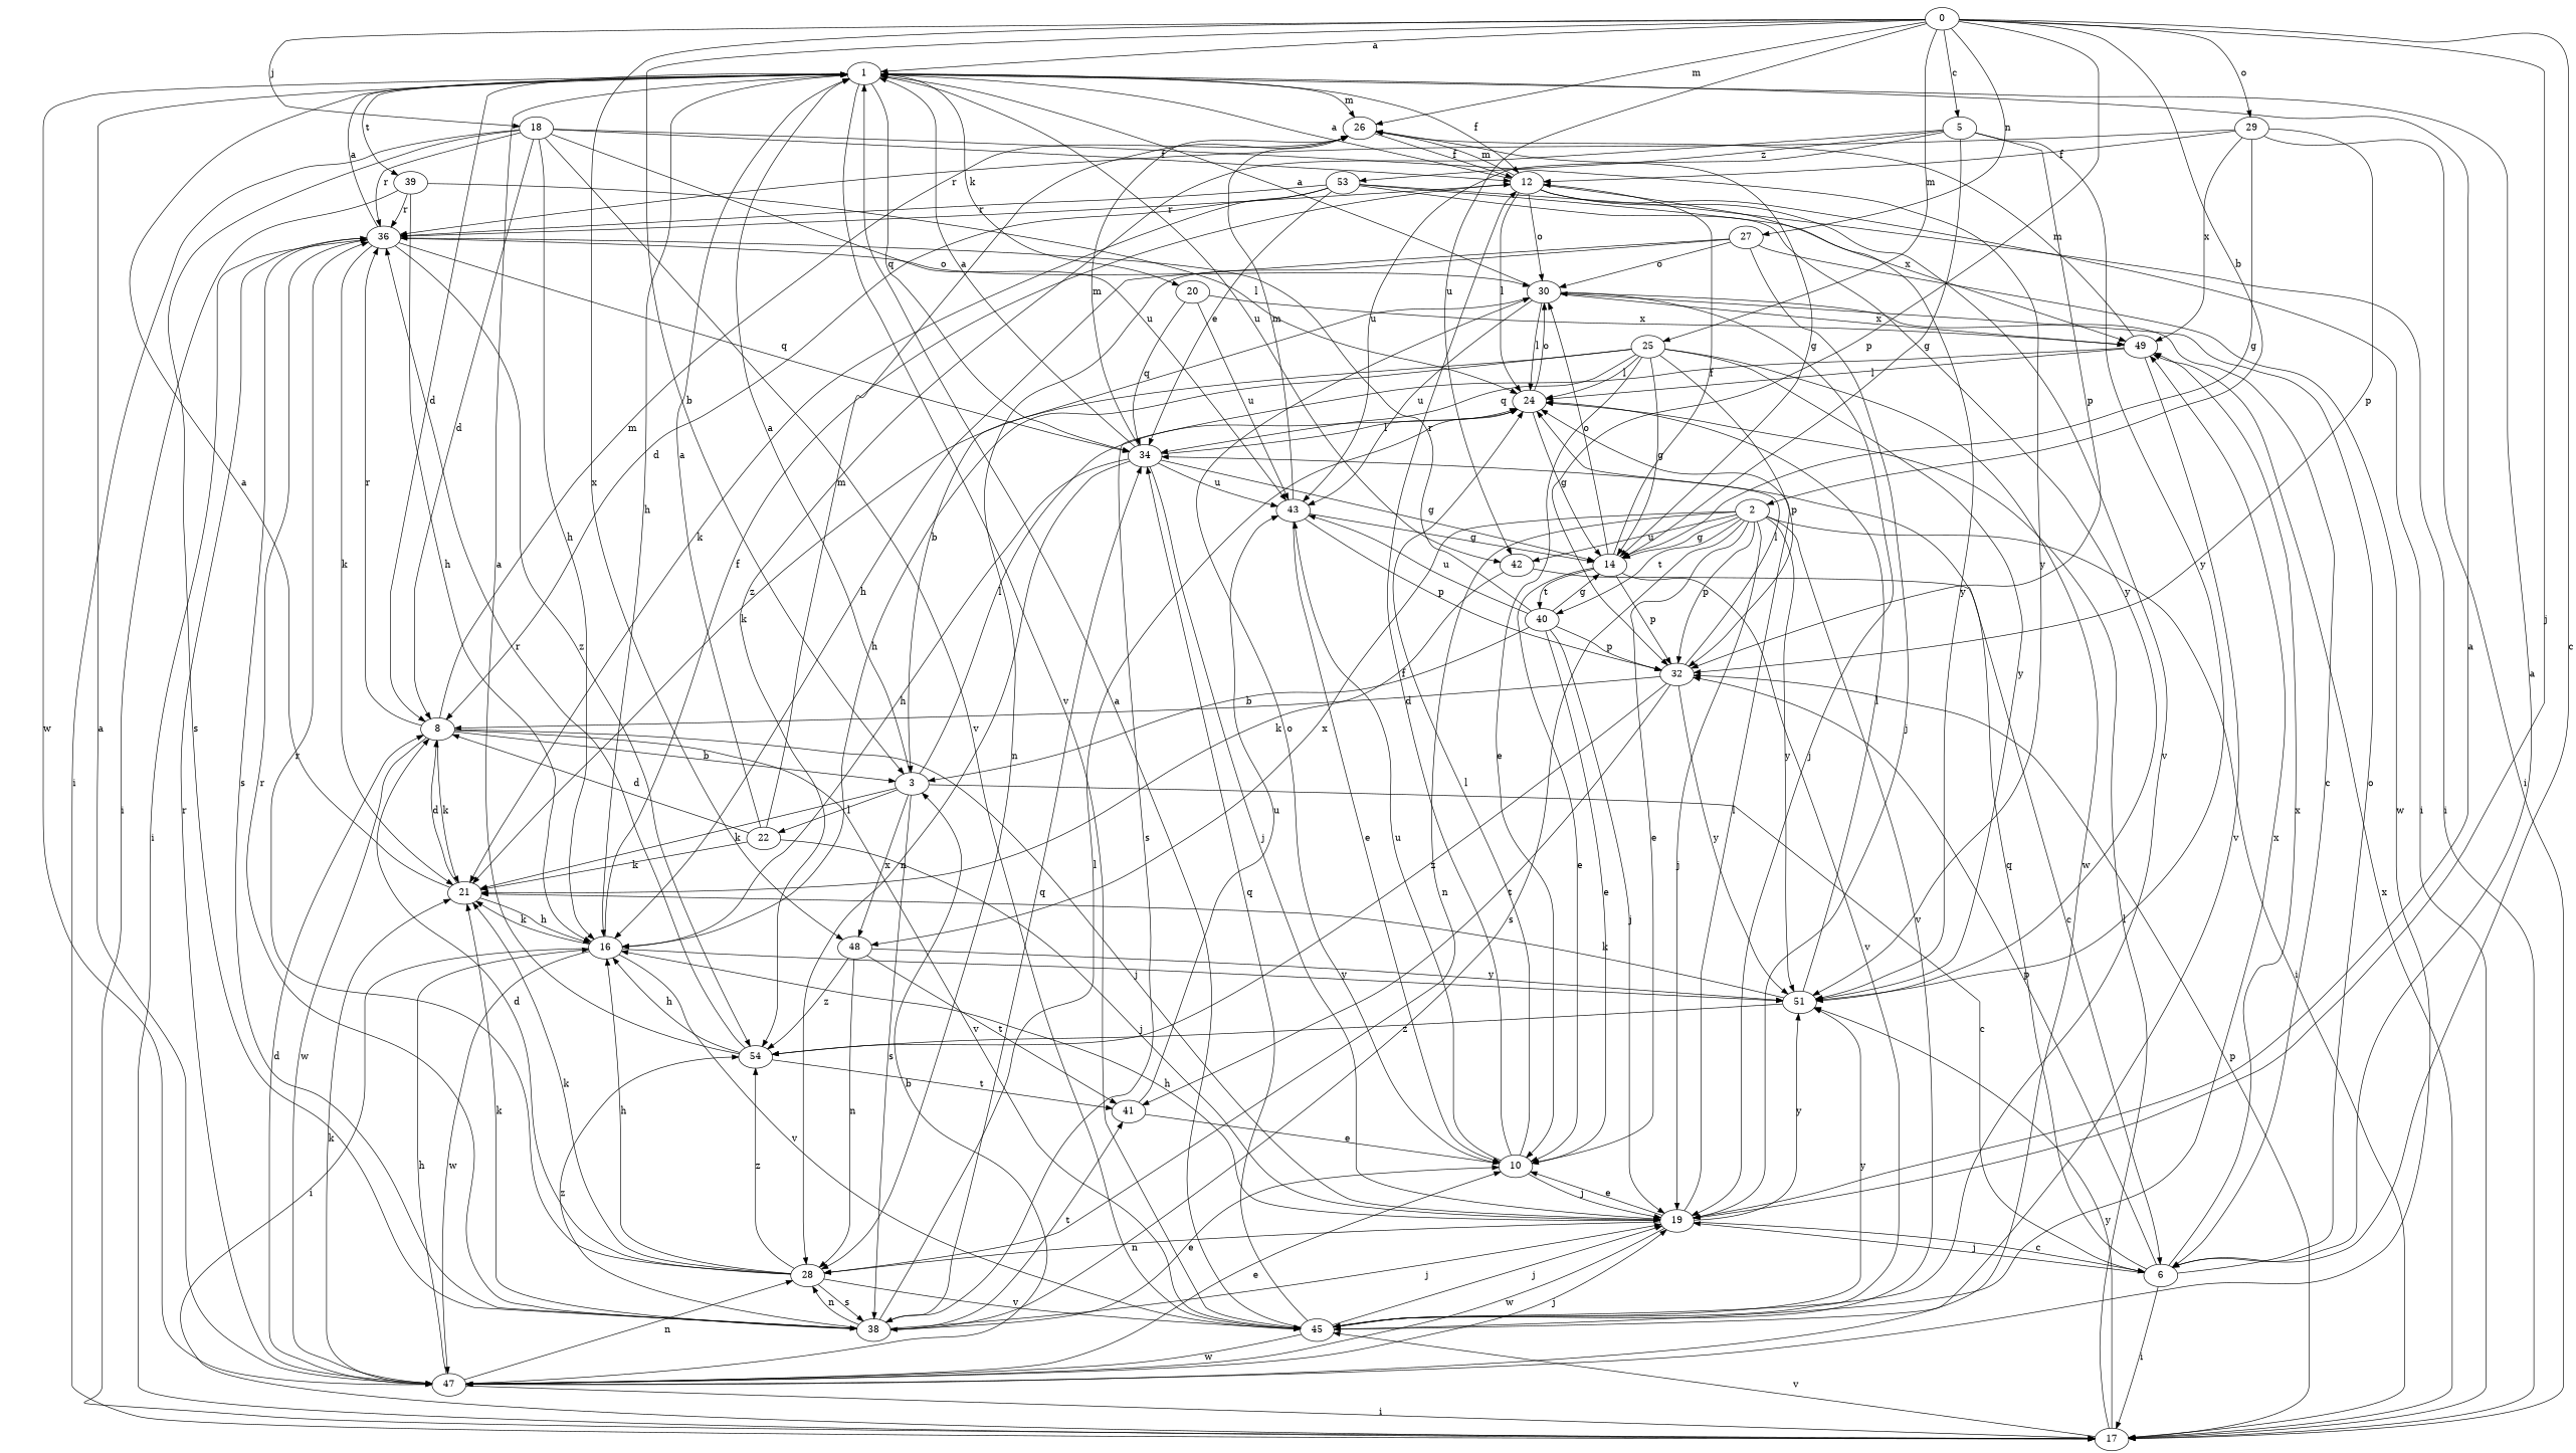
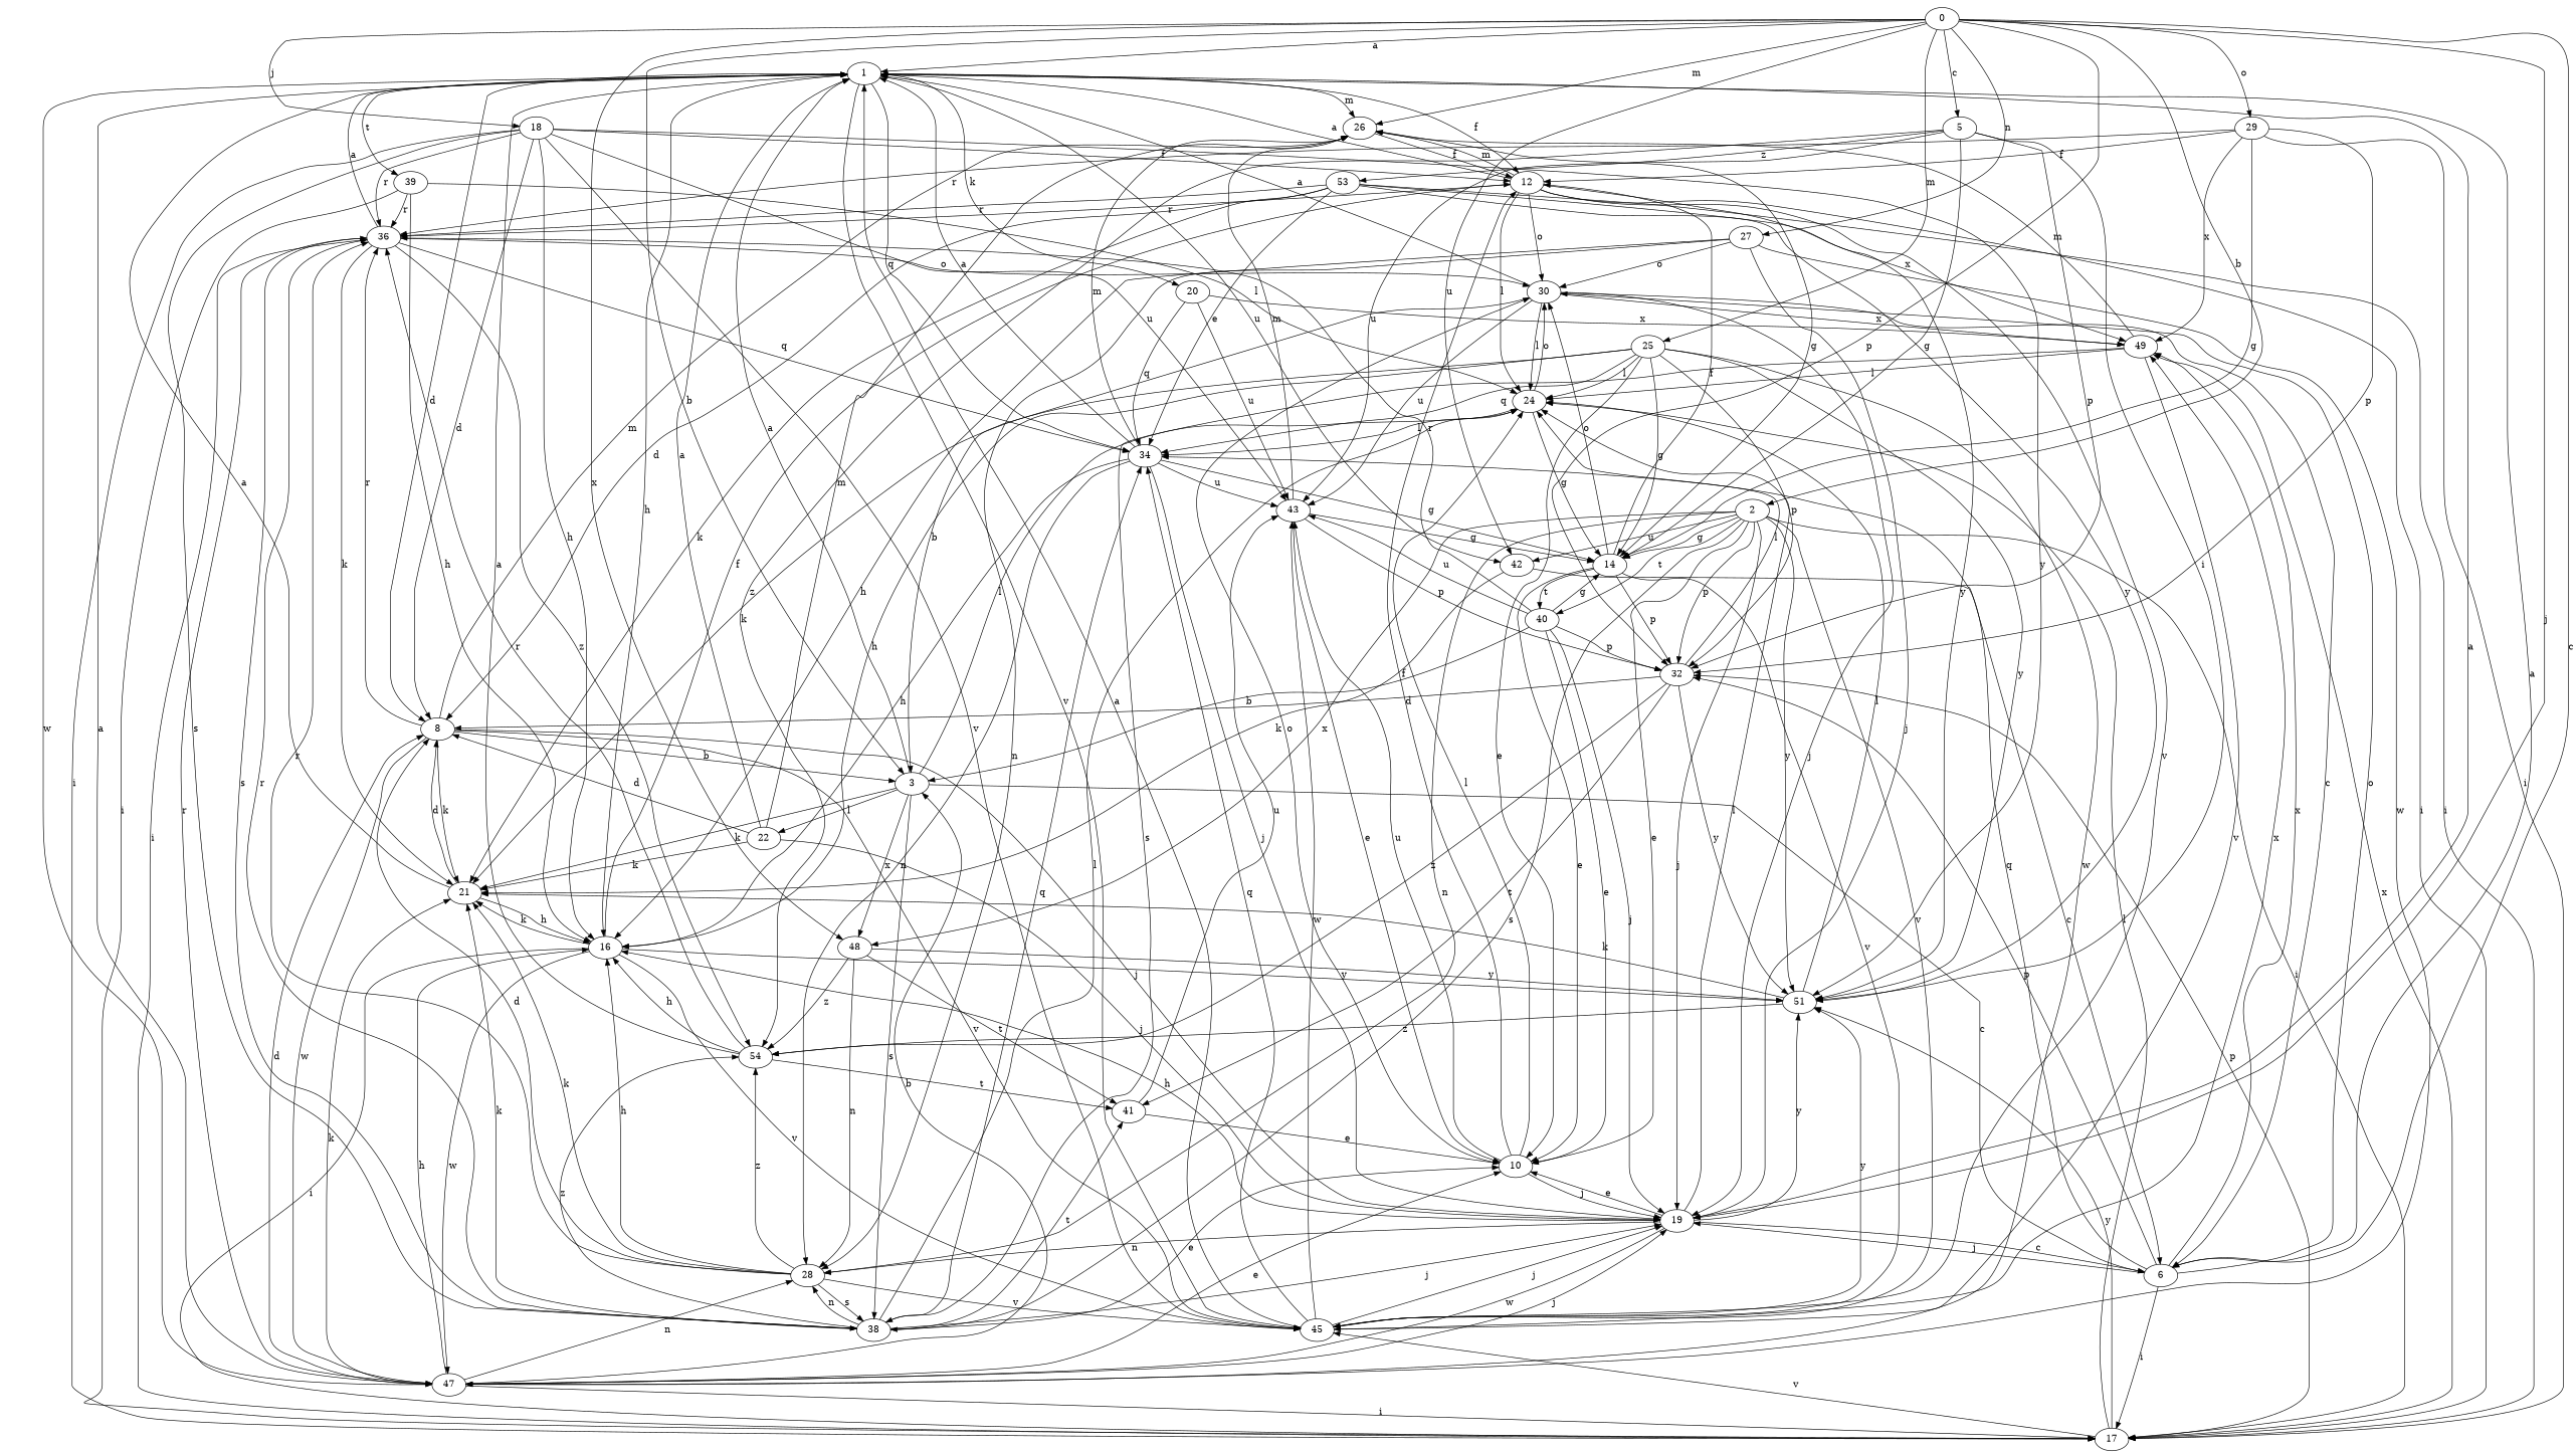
  strict digraph {
    0
    1
    2
    3
    5
    6
    18
    19
    25
    26
    27
    29
    32
    42
    48
    8
    12
    16
    20
    34
    39
    45
    47
    10
    14
    17
    28
    38
    40
    51
    21
    22
    24
    43
    53
    54
    30
    49
    36
    41
    0 -> 1 [label=a]
    0 -> 2 [label=b]
    0 -> 3 [label=b]
    0 -> 5 [label=c]
    0 -> 6 [label=c]
    0 -> 18 [label=j]
    0 -> 19 [label=j]
    0 -> 25 [label=m]
    0 -> 26 [label=m]
    0 -> 27 [label=n]
    0 -> 29 [label=o]
    0 -> 32 [label=p]
    0 -> 42 [label=u]
    0 -> 48 [label=x]
    1 -> 26 [label=m]
    1 -> 42 [label=u]
    1 -> 8 [label=d]
    1 -> 12 [label=f]
    1 -> 16 [label=h]
    1 -> 20 [label=k]
    1 -> 34 [label=q]
    1 -> 39 [label=t]
    1 -> 45 [label=v]
    1 -> 47 [label=w]
    2 -> 19 [label=j]
    2 -> 32 [label=p]
    2 -> 42 [label=u]
    2 -> 48 [label=x]
    2 -> 45 [label=v]
    2 -> 10 [label=e]
    2 -> 14 [label=g]
    2 -> 17 [label=i]
    2 -> 28 [label=n]
    2 -> 38 [label=s]
    2 -> 40 [label=t]
    2 -> 51 [label=y]
    3 -> 1 [label=a]
    3 -> 6 [label=c]
    3 -> 48 [label=x]
    3 -> 38 [label=s]
    3 -> 21 [label=k]
    3 -> 22 [label=l]
    3 -> 24 [label=l]
    5 -> 32 [label=p]
    5 -> 14 [label=g]
-   5 -> 51 [label=y]
+   5 -> 51 [label=i]
    5 -> 43 [label=u]
    5 -> 53 [label=z]
    5 -> 54 [label=z]
    6 -> 1 [label=a]
    6 -> 19 [label=j]
    6 -> 32 [label=p]
    6 -> 34 [label=q]
    6 -> 17 [label=i]
    6 -> 30 [label=o]
    6 -> 49 [label=x]
    18 -> 8 [label=d]
    18 -> 12 [label=f]
    18 -> 16 [label=h]
    18 -> 45 [label=v]
    18 -> 17 [label=i]
    18 -> 38 [label=s]
    18 -> 51 [label=y]
    18 -> 43 [label=u]
    18 -> 36 [label=r]
    19 -> 1 [label=a]
    19 -> 6 [label=c]
    19 -> 16 [label=h]
    19 -> 47 [label=w]
    19 -> 10 [label=e]
    19 -> 28 [label=n]
    19 -> 51 [label=y]
    19 -> 24 [label=l]
    25 -> 32 [label=p]
    25 -> 16 [label=h]
    25 -> 34 [label=q]
    25 -> 47 [label=w]
    25 -> 10 [label=e]
    25 -> 14 [label=g]
    25 -> 51 [label=y]
    25 -> 21 [label=k]
    25 -> 24 [label=l]
    26 -> 12 [label=f]
    26 -> 14 [label=g]
    27 -> 19 [label=j]
    27 -> 16 [label=h]
    27 -> 47 [label=w]
    27 -> 28 [label=n]
    27 -> 30 [label=o]
    29 -> 32 [label=p]
    29 -> 12 [label=f]
    29 -> 14 [label=g]
    29 -> 17 [label=i]
    29 -> 49 [label=x]
    29 -> 36 [label=r]
    32 -> 8 [label=d]
    32 -> 51 [label=y]
    32 -> 24 [label=l]
    32 -> 54 [label=z]
    32 -> 41 [label=t]
    42 -> 6 [label=c]
    42 -> 21 [label=k]
    48 -> 28 [label=n]
    48 -> 51 [label=y]
    48 -> 54 [label=z]
    48 -> 41 [label=t]
    8 -> 3 [label=b]
    8 -> 19 [label=j]
    8 -> 26 [label=m]
    8 -> 45 [label=v]
    8 -> 47 [label=w]
    8 -> 21 [label=k]
    8 -> 36 [label=r]
    12 -> 1 [label=a]
    12 -> 26 [label=m]
    12 -> 45 [label=v]
    12 -> 17 [label=i]
    12 -> 51 [label=y]
    12 -> 24 [label=l]
    12 -> 30 [label=o]
    12 -> 36 [label=r]
    16 -> 12 [label=f]
    16 -> 45 [label=v]
    16 -> 47 [label=w]
    16 -> 17 [label=i]
    16 -> 51 [label=y]
    16 -> 21 [label=k]
    20 -> 34 [label=q]
    20 -> 43 [label=u]
    20 -> 49 [label=x]
    34 -> 1 [label=a]
    34 -> 19 [label=j]
    34 -> 26 [label=m]
    34 -> 16 [label=h]
    34 -> 14 [label=g]
    34 -> 28 [label=n]
-   34 -> 24 [label=l]
+   24 -> 34 [label=l]
    34 -> 43 [label=u]
    39 -> 16 [label=h]
    39 -> 17 [label=i]
    39 -> 24 [label=l]
    39 -> 36 [label=r]
    45 -> 1 [label=a]
    45 -> 19 [label=j]
    45 -> 34 [label=q]
-   45 -> 47 [label=w]
+   45 -> 43 [label=w]
    45 -> 51 [label=y]
    45 -> 49 [label=x]
    47 -> 1 [label=a]
    47 -> 3 [label=b]
    47 -> 19 [label=j]
    47 -> 8 [label=d]
    47 -> 16 [label=h]
    47 -> 10 [label=e]
    47 -> 17 [label=i]
    47 -> 28 [label=n]
    47 -> 21 [label=k]
    47 -> 36 [label=r]
    10 -> 19 [label=j]
    10 -> 12 [label=f]
    10 -> 24 [label=l]
    10 -> 43 [label=u]
    10 -> 30 [label=o]
    14 -> 32 [label=p]
    14 -> 12 [label=f]
    14 -> 45 [label=v]
    14 -> 10 [label=e]
    14 -> 40 [label=t]
    14 -> 30 [label=o]
    17 -> 32 [label=p]
    17 -> 45 [label=v]
    17 -> 51 [label=y]
    17 -> 24 [label=l]
    17 -> 49 [label=x]
    28 -> 8 [label=d]
    28 -> 16 [label=h]
    28 -> 45 [label=v]
    28 -> 38 [label=s]
    28 -> 21 [label=k]
    28 -> 54 [label=z]
    28 -> 36 [label=r]
    38 -> 19 [label=j]
    38 -> 34 [label=q]
    38 -> 10 [label=e]
    38 -> 28 [label=n]
    38 -> 21 [label=k]
    38 -> 24 [label=l]
    38 -> 54 [label=z]
    38 -> 36 [label=r]
    38 -> 41 [label=t]
    40 -> 3 [label=b]
    40 -> 19 [label=j]
    40 -> 32 [label=p]
    40 -> 10 [label=e]
    40 -> 14 [label=g]
    40 -> 43 [label=u]
    40 -> 36 [label=r]
    51 -> 21 [label=k]
    51 -> 24 [label=l]
    51 -> 54 [label=z]
    21 -> 1 [label=a]
    21 -> 8 [label=d]
    21 -> 16 [label=h]
    22 -> 1 [label=a]
    22 -> 19 [label=j]
    22 -> 26 [label=m]
    22 -> 8 [label=d]
    22 -> 21 [label=k]
    24 -> 14 [label=g]
    24 -> 30 [label=o]
    43 -> 26 [label=m]
    43 -> 32 [label=p]
    43 -> 10 [label=e]
    43 -> 14 [label=g]
    53 -> 8 [label=d]
    53 -> 34 [label=e]
    53 -> 17 [label=i]
    53 -> 51 [label=y]
    53 -> 21 [label=k]
    53 -> 49 [label=x]
    53 -> 36 [label=r]
    54 -> 1 [label=a]
    54 -> 16 [label=h]
    54 -> 36 [label=r]
    54 -> 41 [label=t]
    30 -> 1 [label=a]
    30 -> 3 [label=b]
    30 -> 6 [label=c]
    30 -> 19 [label=j]
    30 -> 24 [label=l]
    30 -> 43 [label=u]
    30 -> 49 [label=x]
    49 -> 26 [label=m]
    49 -> 45 [label=v]
    49 -> 38 [label=s]
    49 -> 24 [label=l]
    36 -> 1 [label=a]
    36 -> 34 [label=q]
    36 -> 17 [label=i]
    36 -> 38 [label=s]
    36 -> 21 [label=k]
    36 -> 54 [label=z]
    36 -> 30 [label=o]
    41 -> 10 [label=e]
    41 -> 43 [label=u]
  }
